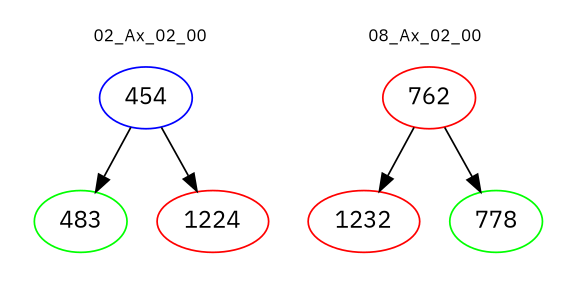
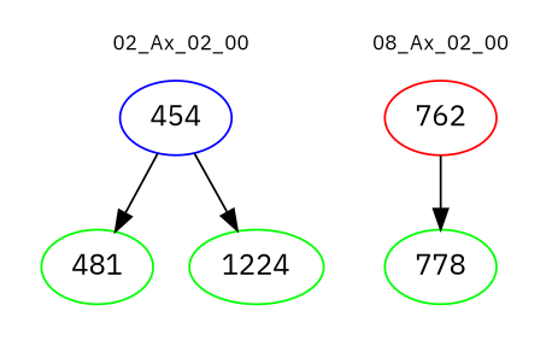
  digraph {
    fontname="IBM Plex Sans"
    node [color=red fontname="IBM Plex Sans"]
    edge [color=black fontname="IBM Plex Sans"]
    n1 [color=blue label=454]
-   n2 [color=green label=483]
-   n3 [label=1224]
+   n2 [color=green label=481]
+   n3 [color=green label=1224]
    n4 [label=762]
-   n5 [label=1232]
    n6 [color=green label=778]
    subgraph cluster_1 {
      color=white
      fontsize=10
      label="02_Ax_02_00"
      n1
      n2
      n3
    }
    subgraph cluster_2 {
      color=white
      fontsize=10
      label="08_Ax_02_00"
      n4
-     n5
      n6
    }
    n1 -> n2
    n1 -> n3
-   n4 -> n5
    n4 -> n6
  }
